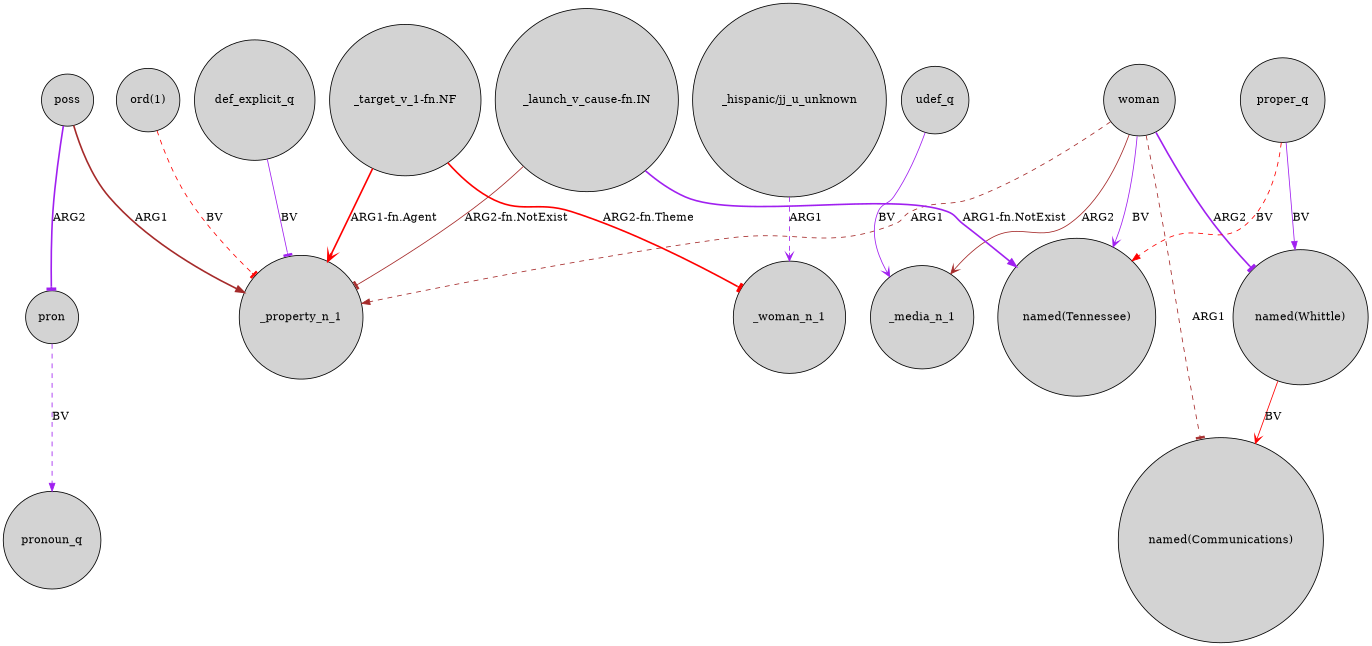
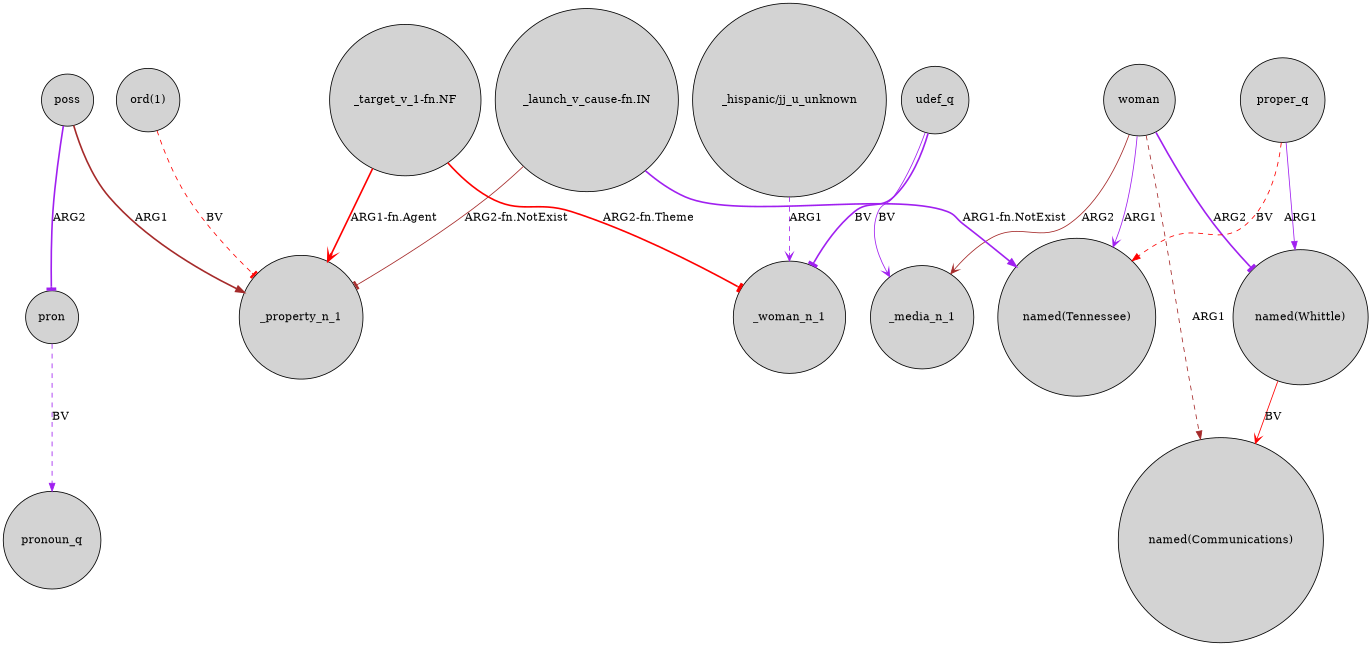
  digraph {
    node [shape=circle style=filled]
    edge [arrowhead=normal color=purple style=solid]
    n1 [label=woman]
    _property_n_1
    "named(Communications)"
    _media_n_1
    "named(Tennessee)"
    "named(Whittle)"
    "ord(1)"
    poss
    pron
    pronoun_q
    udef_q
    _woman_n_1
-   def_explicit_q
    proper_q
    "_target_v_1-fn.NF"
    "_hispanic/jj_u_unknown"
    "_launch_v_cause-fn.IN"
-   n1 -> _property_n_1 [color=brown label=ARG1 style=dashed]
-   n1 -> "named(Communications)" [arrowhead=tee color=brown label=ARG1 style=dashed]
+   n1 -> "named(Communications)" [color=brown label=ARG1 style=dashed]
    n1 -> _media_n_1 [arrowhead=vee color=brown label=ARG2]
-   n1 -> "named(Tennessee)" [arrowhead=vee label=BV]
+   n1 -> "named(Tennessee)" [arrowhead=vee label=ARG1]
    n1 -> "named(Whittle)" [arrowhead=tee label=ARG2 style=bold]
    "named(Whittle)" -> "named(Communications)" [arrowhead=vee color=red label=BV]
    "ord(1)" -> _property_n_1 [arrowhead=tee color=red label=BV style=dashed]
    poss -> _property_n_1 [color=brown label=ARG1 style=bold]
    poss -> pron [arrowhead=tee label=ARG2 style=bold]
    pron -> pronoun_q [label=BV style=dashed]
    udef_q -> _media_n_1 [arrowhead=vee label=BV]
-   def_explicit_q -> _property_n_1 [arrowhead=tee label=BV]
+   udef_q -> _woman_n_1 [arrowhead=tee label=BV style=bold]
    proper_q -> "named(Tennessee)" [color=red label=BV style=dashed]
-   proper_q -> "named(Whittle)" [label=BV]
+   proper_q -> "named(Whittle)" [label=ARG1]
    "_target_v_1-fn.NF" -> _property_n_1 [arrowhead=vee color=red label="ARG1-fn.Agent" style=bold]
    "_target_v_1-fn.NF" -> _woman_n_1 [arrowhead=tee color=red label="ARG2-fn.Theme" style=bold]
    "_hispanic/jj_u_unknown" -> _woman_n_1 [arrowhead=vee label=ARG1 style=dashed]
    "_launch_v_cause-fn.IN" -> _property_n_1 [arrowhead=tee color=brown label="ARG2-fn.NotExist"]
    "_launch_v_cause-fn.IN" -> "named(Tennessee)" [label="ARG1-fn.NotExist" style=bold]
  }
